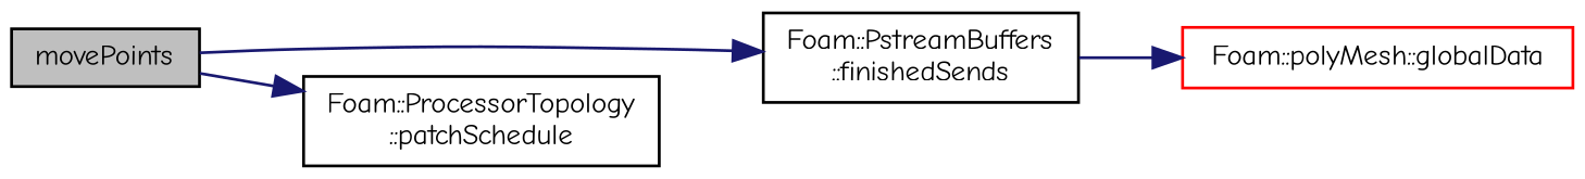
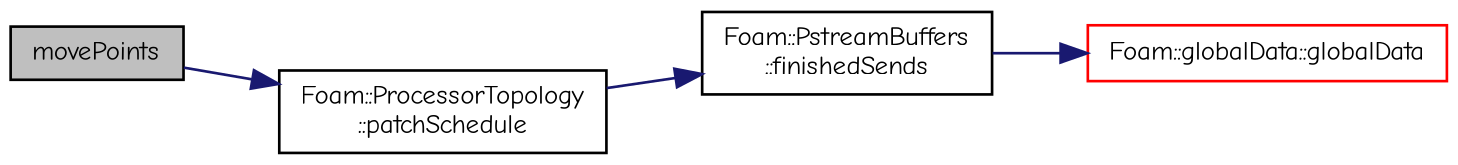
  digraph {
    fontname="Comic Neue"
    rankdir=LR
    node [color=black fontname="Comic Neue" fontsize=10 shape=record]
    edge [color=midnightblue fontname="Comic Neue" fontsize=10 labelfontname=Helvetica labelfontsize=10 style=solid]
    n1 [fillcolor=grey75 fontcolor=black height=0.2 label=movePoints style=filled width=0.4]
    n2 [height=0.2 label="Foam::PstreamBuffers\l::finishedSends" width=0.4]
    n3 [height=0.2 label="Foam::ProcessorTopology\l::patchSchedule" width=0.4]
-   n4 [color=red height=0.2 label="Foam::polyMesh::globalData" width=0.4]
-   n1 -> n2
+   n4 [color=red height=0.2 label="Foam::globalData::globalData" width=0.4]
+   n3 -> n2
    n1 -> n3
    n2 -> n4
  }
